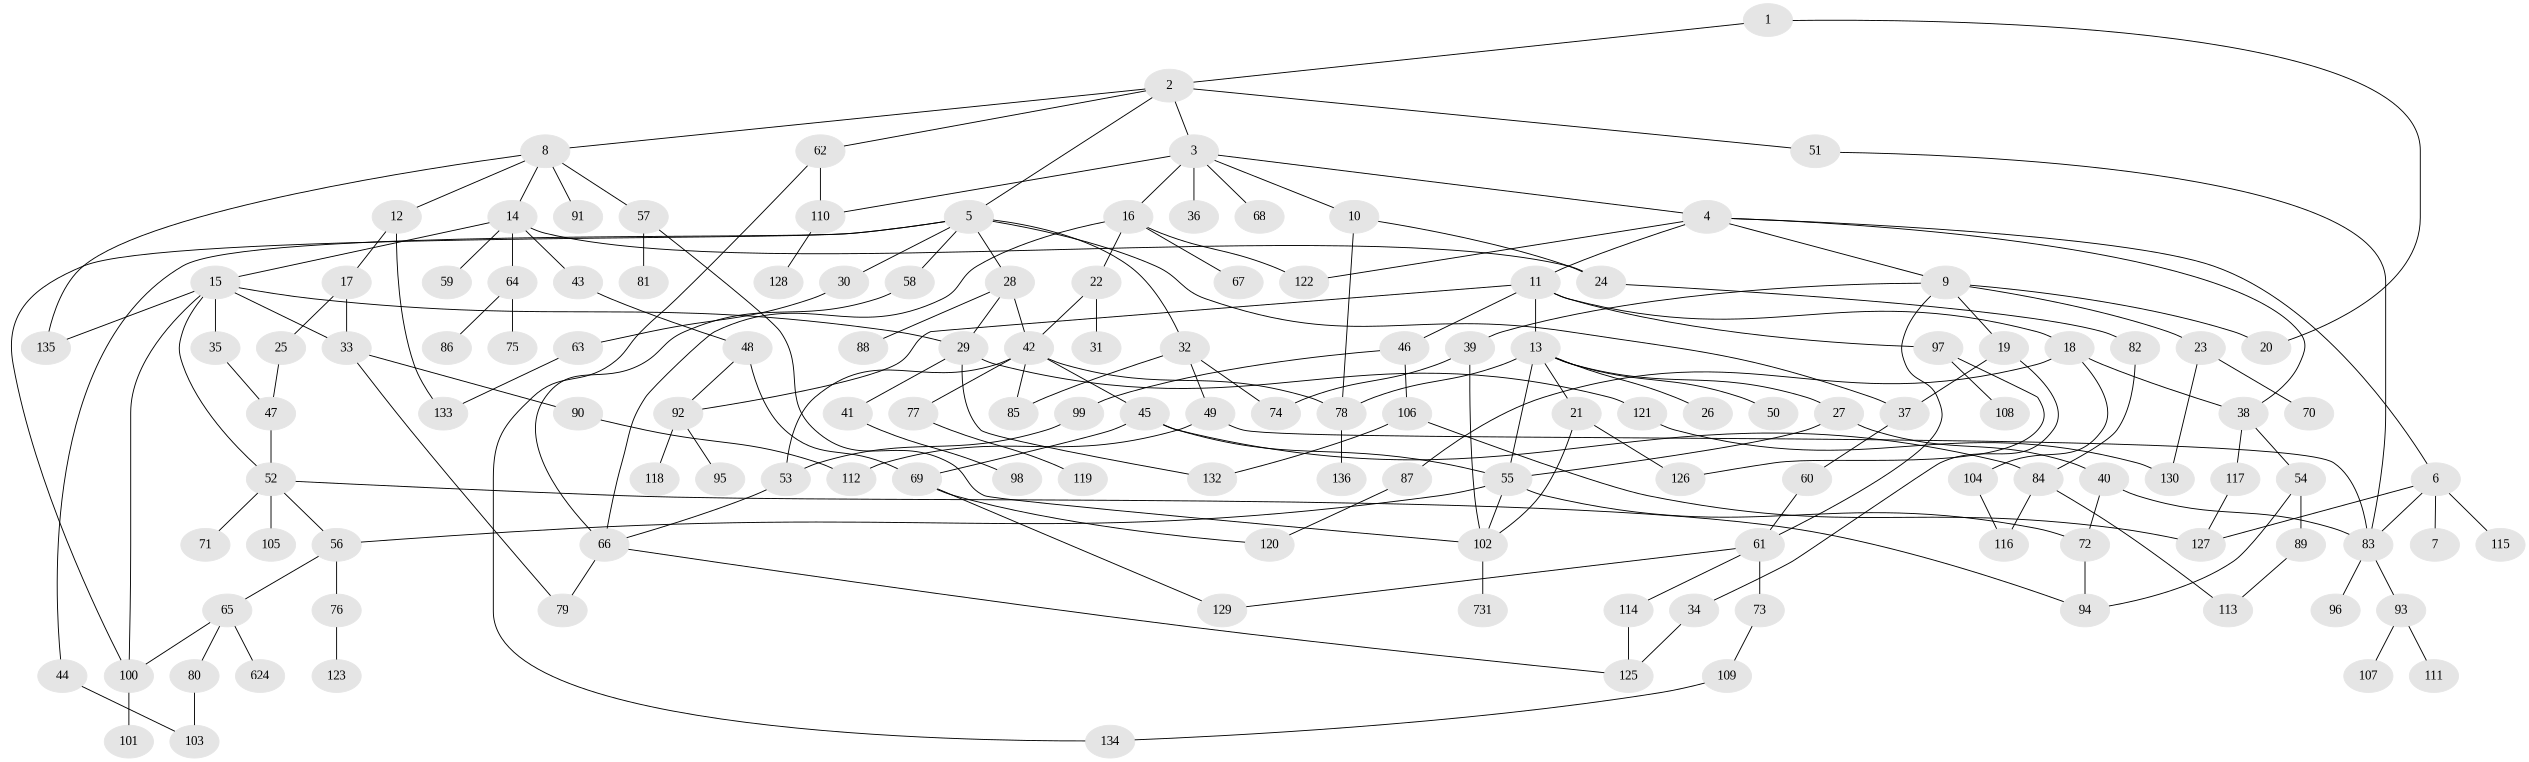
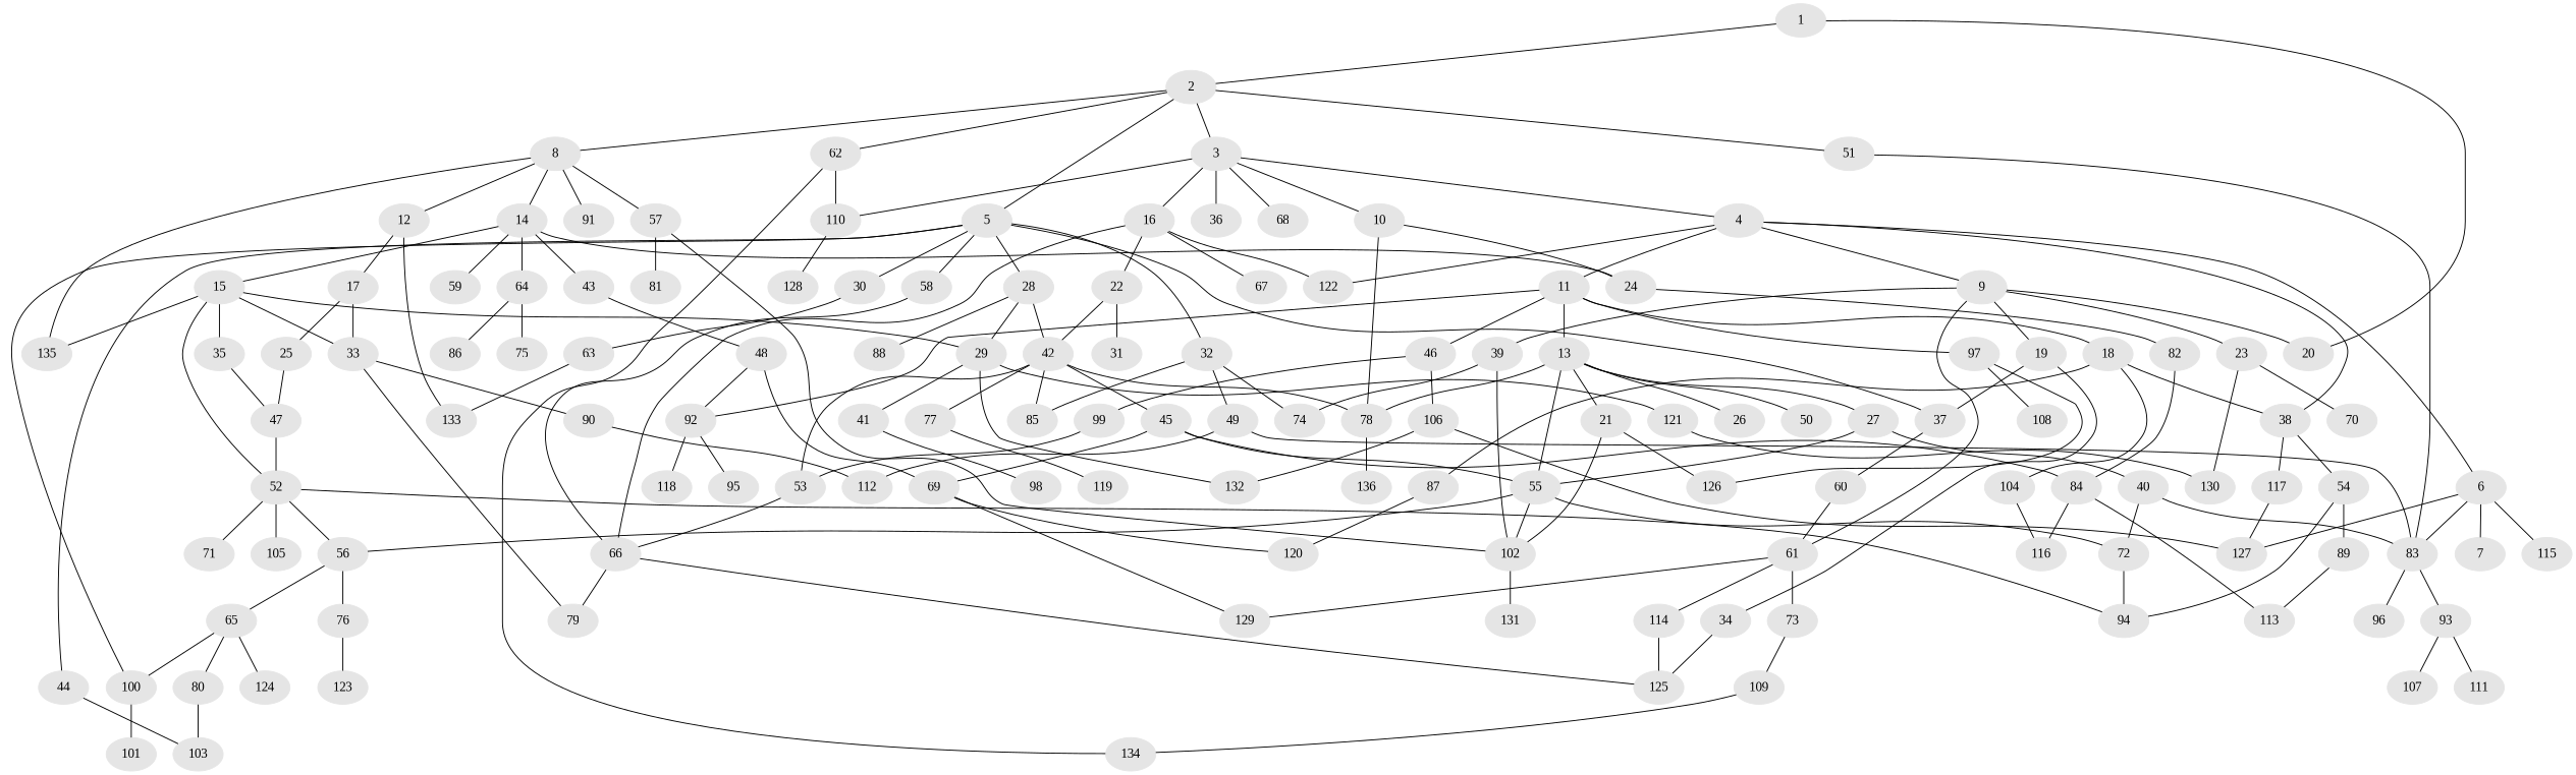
  graph {
    fontname="Liberation Serif"
    node [color=gray90 fontname="Liberation Serif" style=filled]
    edge [fontname="Liberation Serif"]
    1
    2
    20
    3
    5
    8
    51
    62
    4
    10
    16
    36
    68
    110
    28
    30
    32
    37
    44
    58
    100
    12
    14
    57
    91
    135
    83
    134
    6
    9
    11
    38
    122
    24
    78
    22
    66
    67
    128
    7
    115
    127
    19
    23
    39
    61
    13
    18
    46
    92
    97
    54
    117
    29
    42
    88
    63
    49
    74
    85
    60
    103
    101
    93
    96
    17
    133
    15
    43
    59
    64
    102
    81
    34
    70
    130
    73
    114
    129
    82
    136
    21
    26
    27
    50
    55
    87
    104
    99
    106
    95
    118
    126
    108
    33
    25
    40
    72
    56
    35
    52
    48
    75
    86
    41
    121
    132
    79
    90
    47
    71
    94
    105
    31
    125
    120
    116
-   131 [label=731]
+   131
    45
    53
    77
    84
    98
    112
    89
    69
    119
    113
    65
    76
    80
-   124 [label=624]
+   124
    123
    109
    107
    111
    1 -- 2
    1 -- 20
    2 -- 3
    2 -- 5
    2 -- 8
    2 -- 51
    2 -- 62
    3 -- 4
    3 -- 10
    3 -- 16
    3 -- 36
    3 -- 68
    3 -- 110
    5 -- 28
    5 -- 30
    5 -- 32
    5 -- 37
    5 -- 44
    5 -- 58
    5 -- 100
    8 -- 12
    8 -- 14
    8 -- 57
    8 -- 91
    8 -- 135
    51 -- 83
    62 -- 110
    62 -- 134
    4 -- 6
    4 -- 9
    4 -- 11
    4 -- 38
    4 -- 122
    10 -- 24
    10 -- 78
    16 -- 122
    16 -- 22
    16 -- 66
    16 -- 67
    110 -- 128
    28 -- 29
    28 -- 42
    28 -- 88
    30 -- 63
    32 -- 49
    32 -- 74
    32 -- 85
    37 -- 60
    44 -- 103
    58 -- 66
    100 -- 101
    12 -- 17
    12 -- 133
    14 -- 24
    14 -- 15
    14 -- 43
    14 -- 59
    14 -- 64
    57 -- 102
    57 -- 81
    83 -- 93
    83 -- 96
    6 -- 83
    6 -- 7
    6 -- 115
    6 -- 127
    9 -- 20
    9 -- 19
    9 -- 23
    9 -- 39
    9 -- 61
    11 -- 13
    11 -- 18
    11 -- 46
    11 -- 92
    11 -- 97
    38 -- 54
    38 -- 117
    24 -- 82
    78 -- 136
    22 -- 42
    22 -- 31
    66 -- 79
    66 -- 125
    19 -- 37
    19 -- 34
    23 -- 70
    23 -- 130
    39 -- 74
    39 -- 102
    61 -- 73
    61 -- 114
    61 -- 129
    13 -- 78
    13 -- 21
    13 -- 26
    13 -- 27
    13 -- 50
    13 -- 55
    18 -- 38
    18 -- 87
    18 -- 104
    46 -- 99
    46 -- 106
    92 -- 95
    92 -- 118
    97 -- 126
    97 -- 108
    54 -- 94
    54 -- 89
    117 -- 127
    29 -- 41
    29 -- 121
    29 -- 132
    42 -- 78
    42 -- 85
    42 -- 45
    42 -- 53
    42 -- 77
    63 -- 133
    49 -- 83
    49 -- 112
    60 -- 61
    93 -- 107
    93 -- 111
    17 -- 33
    17 -- 25
-   15 -- 100
    15 -- 135
    15 -- 29
    15 -- 33
    15 -- 35
    15 -- 52
    43 -- 48
    64 -- 75
    64 -- 86
    102 -- 131
    34 -- 125
    73 -- 109
    114 -- 125
    82 -- 84
    21 -- 102
    21 -- 126
    27 -- 55
    27 -- 40
    55 -- 102
    55 -- 72
    55 -- 56
    87 -- 120
    104 -- 116
    99 -- 53
    106 -- 127
    106 -- 132
    33 -- 79
    33 -- 90
    25 -- 47
    40 -- 83
    40 -- 72
    72 -- 94
    56 -- 65
    56 -- 76
    35 -- 47
    52 -- 56
    52 -- 71
    52 -- 94
    52 -- 105
    48 -- 92
    48 -- 69
    41 -- 98
    121 -- 130
    90 -- 112
    47 -- 52
    45 -- 55
    45 -- 84
    45 -- 69
    53 -- 66
    77 -- 119
    84 -- 116
    84 -- 113
    89 -- 113
    69 -- 129
    69 -- 120
    65 -- 100
    65 -- 80
    65 -- 124
    76 -- 123
    80 -- 103
    109 -- 134
  }
